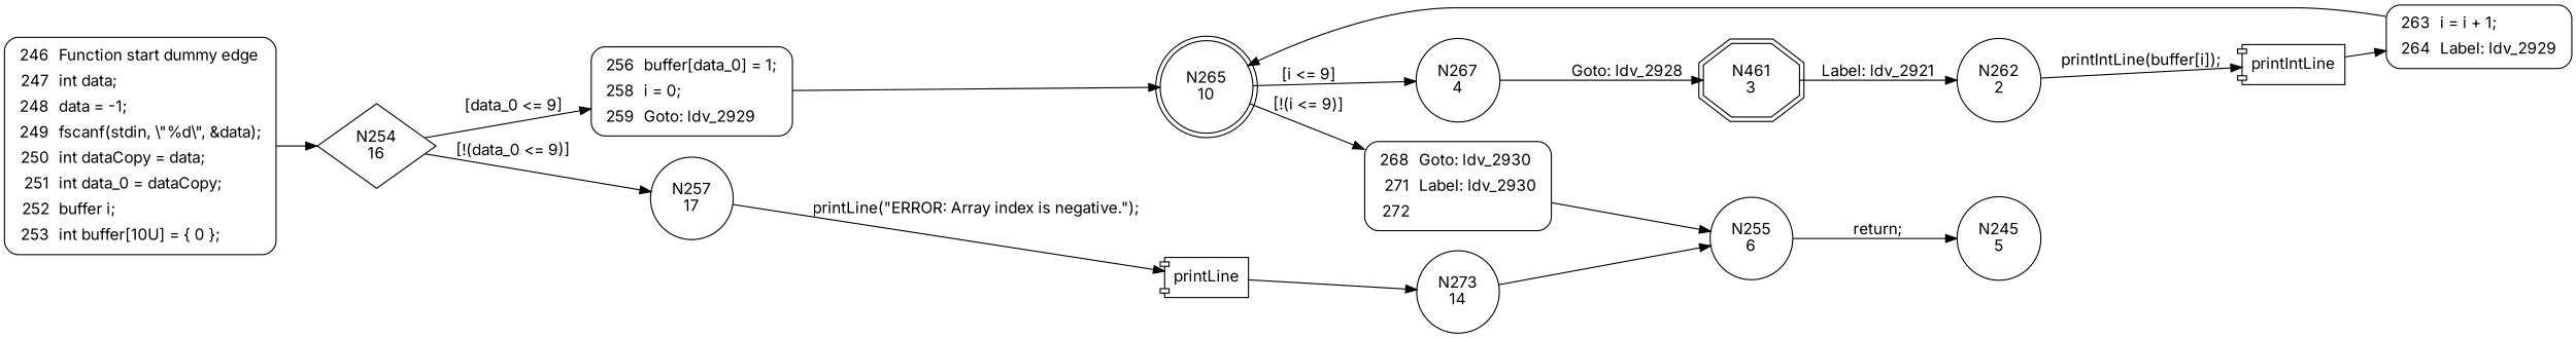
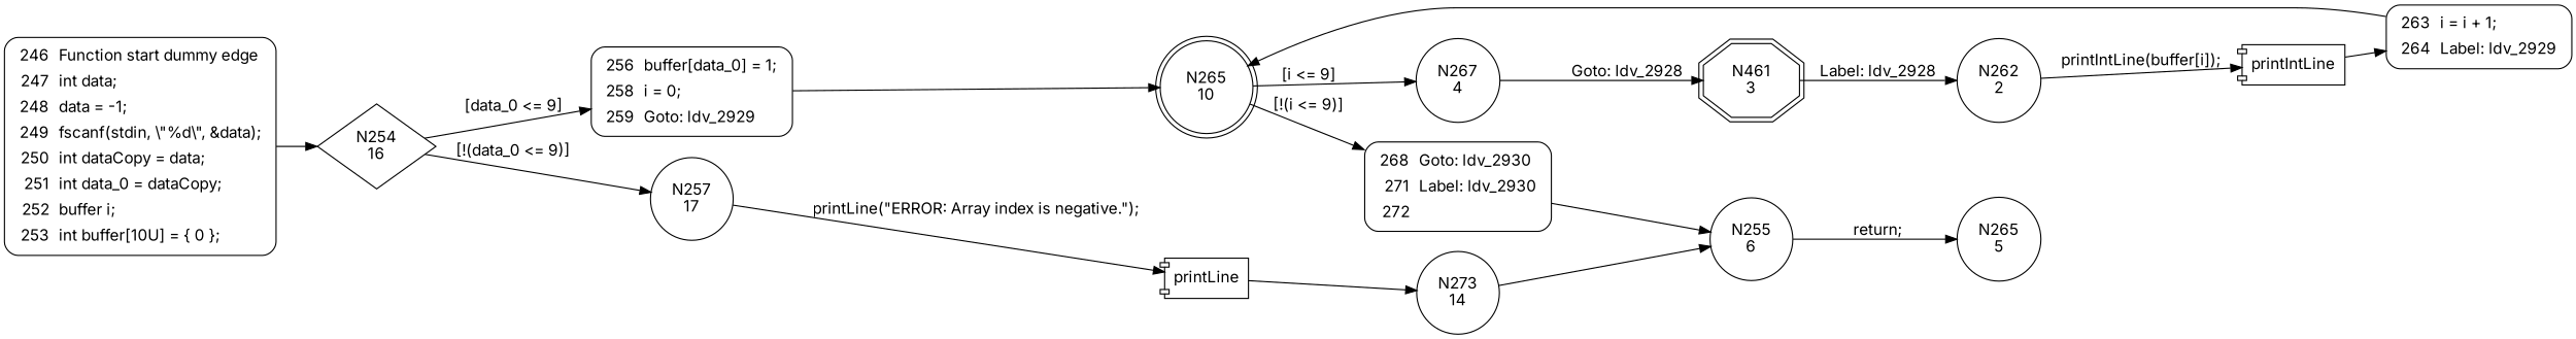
  digraph {
    fontname=Inter
    rankdir=LR
    node [fontname=Inter shape=circle]
    edge [fontname=Inter]
    n1 [label="N254\n16" shape=diamond]
    n2 [fillcolor=white label=<<table border="0" cellborder="0" cellpadding="3" bgcolor="white"><tr><td align="right">256</td><td align="left">buffer[data_0] = 1;</td></tr><tr><td align="right">258</td><td align="left">i = 0;</td></tr><tr><td align="right">259</td><td align="left">Goto: ldv_2929</td></tr></table>> penwidth=1 shape=Mrecord style="filled,bold"]
    n3 [label="N257\n17"]
    n4 [label="N265\n10" shape=doublecircle]
    n5 [label=printLine shape=component]
    n6 [label="N267\n4"]
    n7 [fillcolor=white label=<<table border="0" cellborder="0" cellpadding="3" bgcolor="white"><tr><td align="right">268</td><td align="left">Goto: ldv_2930</td></tr><tr><td align="right">271</td><td align="left">Label: ldv_2930</td></tr><tr><td align="right">272</td><td align="left"></td></tr></table>> penwidth=1 shape=Mrecord style="filled,bold"]
    n8 [label="N273\n14"]
    n9 [label="N255\n6"]
-   n10 [label="N245\n5"]
+   n10 [label="N265\n5"]
    n11 [label="N461\n3" shape=doubleoctagon]
    n12 [label="N262\n2"]
    n13 [label=printIntLine shape=component]
    n14 [fillcolor=white label=<<table border="0" cellborder="0" cellpadding="3" bgcolor="white"><tr><td align="right">263</td><td align="left">i = i + 1;</td></tr><tr><td align="right">264</td><td align="left">Label: ldv_2929</td></tr></table>> penwidth=1 shape=Mrecord style="filled,bold"]
    n15 [fillcolor=white label=<<table border="0" cellborder="0" cellpadding="3" bgcolor="white"><tr><td align="right">246</td><td align="left">Function start dummy edge</td></tr><tr><td align="right">247</td><td align="left">int data;</td></tr><tr><td align="right">248</td><td align="left">data = -1;</td></tr><tr><td align="right">249</td><td align="left">fscanf(stdin, \&quot;%d\&quot;, &amp;data);</td></tr><tr><td align="right">250</td><td align="left">int dataCopy = data;</td></tr><tr><td align="right">251</td><td align="left">int data_0 = dataCopy;</td></tr><tr><td align="right">252</td><td align="left">buffer i;</td></tr><tr><td align="right">253</td><td align="left">int buffer[10U] = &#123; 0 &#125;;</td></tr></table>> penwidth=1 shape=Mrecord style="filled,bold"]
    n1 -> n2 [label="[data_0 <= 9]"]
    n1 -> n3 [label="[!(data_0 <= 9)]"]
    n2 -> n4
    n3 -> n5 [label="printLine(\"ERROR: Array index is negative.\");"]
    n4 -> n6 [label="[i <= 9]"]
    n4 -> n7 [label="[!(i <= 9)]"]
    n5 -> n8
    n6 -> n11 [label="Goto: ldv_2928"]
    n7 -> n9
    n8 -> n9
    n9 -> n10 [label="return;"]
-   n11 -> n12 [label="Label: ldv_2921"]
+   n11 -> n12 [label="Label: ldv_2928"]
    n12 -> n13 [label="printIntLine(buffer[i]);"]
    n13 -> n14
    n14 -> n4
    n15 -> n1
  }
